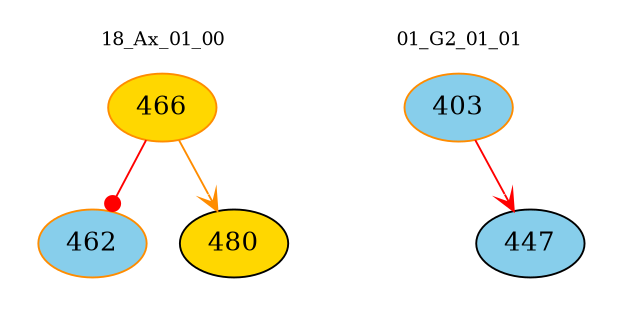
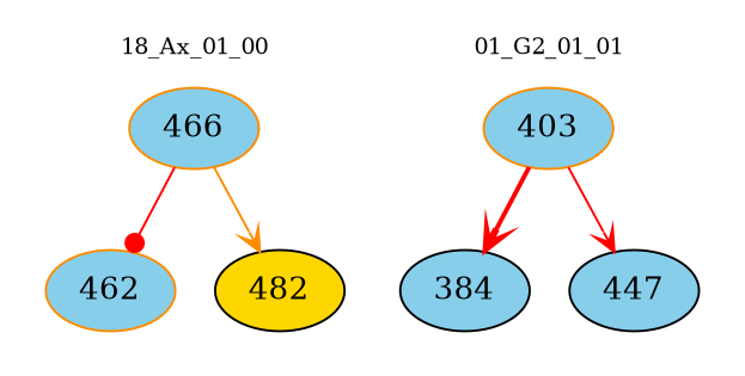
  digraph {
    node [color=darkorange fillcolor=skyblue style=filled]
    edge [arrowhead=vee color=red style=solid]
-   n1 [fillcolor=gold label=466]
+   n1 [label=466]
    n2 [label=462]
-   n3 [color=black fillcolor=gold label=480]
+   n3 [color=black fillcolor=gold label=482]
    n4 [label=403]
+   n5 [color=black label=384]
    n6 [color=black label=447]
    subgraph cluster_1 {
      color=white
      fontsize=10
      label="18_Ax_01_00"
      n1
      n2
      n3
    }
    subgraph cluster_2 {
      color=white
      fontsize=10
      label="01_G2_01_01"
      n4
+     n5
      n6
    }
    n1 -> n2 [arrowhead=dot]
    n1 -> n3 [color=darkorange]
+   n4 -> n5 [style=bold]
    n4 -> n6
  }
